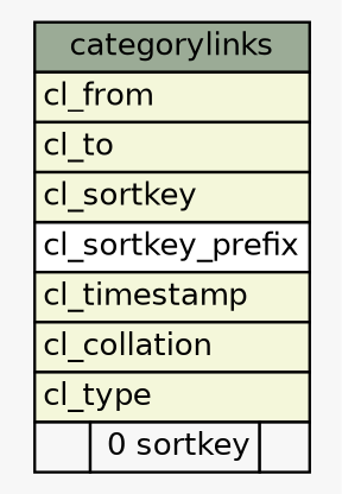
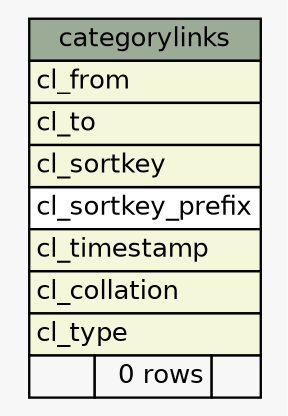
  digraph {
    bgcolor="#f7f7f7"
    fontname=Helvetica
    fontsize=11
    nodesep=0.18
    rankdir=RL
    ranksep=0.46
-   n1 [fontname=Helvetica fontsize=11 label=<     <TABLE BORDER="0" CELLBORDER="1" CELLSPACING="0" BGCOLOR="#ffffff">       <TR><TD COLSPAN="3" BGCOLOR="#9bab96" ALIGN="CENTER">categorylinks</TD></TR>       <TR><TD PORT="cl_from" COLSPAN="3" BGCOLOR="#f4f7da" ALIGN="LEFT">cl_from</TD></TR>       <TR><TD PORT="cl_to" COLSPAN="3" BGCOLOR="#f4f7da" ALIGN="LEFT">cl_to</TD></TR>       <TR><TD PORT="cl_sortkey" COLSPAN="3" BGCOLOR="#f4f7da" ALIGN="LEFT">cl_sortkey</TD></TR>       <TR><TD PORT="cl_sortkey_prefix" COLSPAN="3" ALIGN="LEFT">cl_sortkey_prefix</TD></TR>       <TR><TD PORT="cl_timestamp" COLSPAN="3" BGCOLOR="#f4f7da" ALIGN="LEFT">cl_timestamp</TD></TR>       <TR><TD PORT="cl_collation" COLSPAN="3" BGCOLOR="#f4f7da" ALIGN="LEFT">cl_collation</TD></TR>       <TR><TD PORT="cl_type" COLSPAN="3" BGCOLOR="#f4f7da" ALIGN="LEFT">cl_type</TD></TR>       <TR><TD ALIGN="LEFT" BGCOLOR="#f7f7f7">  </TD><TD ALIGN="RIGHT" BGCOLOR="#f7f7f7">0 sortkey</TD><TD ALIGN="RIGHT" BGCOLOR="#f7f7f7">  </TD></TR>     </TABLE>> shape=plaintext]
+   n1 [fontname=Helvetica fontsize=11 label=<     <TABLE BORDER="0" CELLBORDER="1" CELLSPACING="0" BGCOLOR="#ffffff">       <TR><TD COLSPAN="3" BGCOLOR="#9bab96" ALIGN="CENTER">categorylinks</TD></TR>       <TR><TD PORT="cl_from" COLSPAN="3" BGCOLOR="#f4f7da" ALIGN="LEFT">cl_from</TD></TR>       <TR><TD PORT="cl_to" COLSPAN="3" BGCOLOR="#f4f7da" ALIGN="LEFT">cl_to</TD></TR>       <TR><TD PORT="cl_sortkey" COLSPAN="3" BGCOLOR="#f4f7da" ALIGN="LEFT">cl_sortkey</TD></TR>       <TR><TD PORT="cl_sortkey_prefix" COLSPAN="3" ALIGN="LEFT">cl_sortkey_prefix</TD></TR>       <TR><TD PORT="cl_timestamp" COLSPAN="3" BGCOLOR="#f4f7da" ALIGN="LEFT">cl_timestamp</TD></TR>       <TR><TD PORT="cl_collation" COLSPAN="3" BGCOLOR="#f4f7da" ALIGN="LEFT">cl_collation</TD></TR>       <TR><TD PORT="cl_type" COLSPAN="3" BGCOLOR="#f4f7da" ALIGN="LEFT">cl_type</TD></TR>       <TR><TD ALIGN="LEFT" BGCOLOR="#f7f7f7">  </TD><TD ALIGN="RIGHT" BGCOLOR="#f7f7f7">0 rows</TD><TD ALIGN="RIGHT" BGCOLOR="#f7f7f7">  </TD></TR>     </TABLE>> shape=plaintext]
  }
